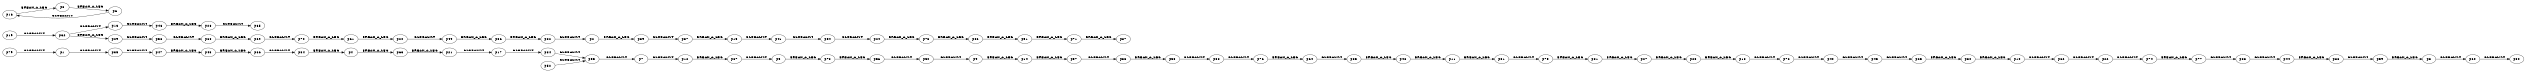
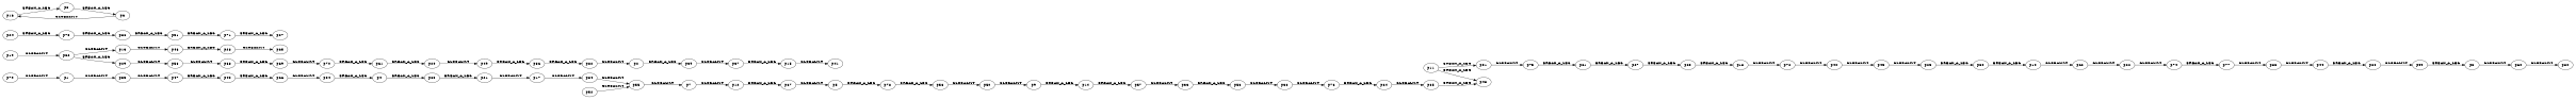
  digraph {
    rankdir=LR
    p10
    p62
    p22
    p74
    p11
    p31
    p75
    p81
    p12
    p67
    p5
    p78
    p13
    p46
    p28
    p65
    p14
    p57
    p33
    p53
    p15
    p41
-   p54
    p24
    p16
    p8
    p6
    p17
    p84
    p55
    p52
    p18
    p72
    p40
    p45
    p19
    p32
    p29
    p58
    p1
    p35
    p47
    p43
    p20
    p49
    p36
    p82
    p21
    p77
    p83
    p23
    p73
    p86
    p51
    p25
    p30
    p27
    p68
    p69
    p2
    p39
    p37
    p38
    p76
    p34
    p4
    p63
    p66
    p64
    p85
    p3
    p60
    p80
    p79
    p44
    p88
    p59
    p48
    p50
    p9
    p71
    p87
    p7
    p56
    p70
    p61
    p10 -> p62 [label=GLOBALIST]
    p62 -> p22 [label=GLOBALIST]
    p22 -> p74 [label=GLOBALIST]
    p74 -> p77 [label=BREAK_A_LEG]
    p11 -> p31 [label=BREAK_A_LEG]
    p31 -> p75 [label=GLOBALIST]
    p75 -> p81 [label=BREAK_A_LEG]
    p81 -> p27 [label=BREAK_A_LEG]
    p12 -> p67 [label=BREAK_A_LEG]
    p67 -> p5 [label=GLOBALIST]
    p5 -> p78 [label=BREAK_A_LEG]
    p78 -> p56 [label=BREAK_A_LEG]
    p13 -> p46 [label=GLOBALIST]
    p46 -> p28 [label=BREAK_A_LEG]
    p28 -> p65 [label=GLOBALIST]
    p14 -> p57 [label=BREAK_A_LEG]
    p57 -> p33 [label=GLOBALIST]
    p33 -> p53 [label=BREAK_A_LEG]
    p53 -> p38 [label=GLOBALIST]
    p15 -> p41 [label=GLOBALIST]
-   p41 -> p54 [label=GLOBALIST]
-   p54 -> p24 [label=GLOBALIST]
    p24 -> p73 [label=BREAK_A_LEG]
    p16 -> p8 [label=BREAK_A_LEG]
    p8 -> p6 [label=BREAK_A_LEG]
    p6 -> p16 [label=GLOBALIST]
    p17 -> p84 [label=GLOBALIST]
    p84 -> p55 [label=GLOBALIST]
    p55 -> p7 [label=GLOBALIST]
    p52 -> p55 [label=GLOBALIST]
    p18 -> p72 [label=GLOBALIST]
    p72 -> p40 [label=GLOBALIST]
    p40 -> p45 [label=GLOBALIST]
    p45 -> p25 [label=GLOBALIST]
    p19 -> p32 [label=GLOBALIST]
    p32 -> p13 [label=GLOBALIST]
    p32 -> p29 [label=BREAK_A_LEG]
    p29 -> p58 [label=GLOBALIST]
    p58 -> p68 [label=GLOBALIST]
    p1 -> p35 [label=GLOBALIST]
    p35 -> p47 [label=GLOBALIST]
    p47 -> p43 [label=BREAK_A_LEG]
    p43 -> p66 [label=BREAK_A_LEG]
    p20 -> p49 [label=GLOBALIST]
    p49 -> p36 [label=BREAK_A_LEG]
    p36 -> p82 [label=BREAK_A_LEG]
    p82 -> p2 [label=GLOBALIST]
    p21 -> p17 [label=GLOBALIST]
    p77 -> p83 [label=GLOBALIST]
    p83 -> p44 [label=GLOBALIST]
    p23 -> p18 [label=BREAK_A_LEG]
    p73 -> p86 [label=BREAK_A_LEG]
    p86 -> p51 [label=BREAK_A_LEG]
    p51 -> p71 [label=BREAK_A_LEG]
    p25 -> p30 [label=BREAK_A_LEG]
    p30 -> p10 [label=BREAK_A_LEG]
    p27 -> p23 [label=BREAK_A_LEG]
    p68 -> p69 [label=BREAK_A_LEG]
    p69 -> p70 [label=GLOBALIST]
    p2 -> p39 [label=BREAK_A_LEG]
    p39 -> p37 [label=GLOBALIST]
    p37 -> p15 [label=BREAK_A_LEG]
    p38 -> p76 [label=GLOBALIST]
    p76 -> p64 [label=BREAK_A_LEG]
    p34 -> p4 [label=BREAK_A_LEG]
    p4 -> p63 [label=BREAK_A_LEG]
    p63 -> p21 [label=BREAK_A_LEG]
    p66 -> p34 [label=GLOBALIST]
    p64 -> p85 [label=GLOBALIST]
    p85 -> p48 [label=BREAK_A_LEG]
    p3 -> p60 [label=GLOBALIST]
    p60 -> p80 [label=GLOBALIST]
    p79 -> p1 [label=GLOBALIST]
    p44 -> p88 [label=BREAK_A_LEG]
    p88 -> p59 [label=GLOBALIST]
    p59 -> p3 [label=BREAK_A_LEG]
-   p48 -> p11 [label=BREAK_A_LEG]
+   p11 -> p48 [label=BREAK_A_LEG]
    p50 -> p9 [label=GLOBALIST]
    p9 -> p14 [label=BREAK_A_LEG]
    p71 -> p87 [label=BREAK_A_LEG]
    p7 -> p12 [label=GLOBALIST]
    p56 -> p50 [label=GLOBALIST]
    p70 -> p61 [label=BREAK_A_LEG]
    p61 -> p20 [label=BREAK_A_LEG]
  }
